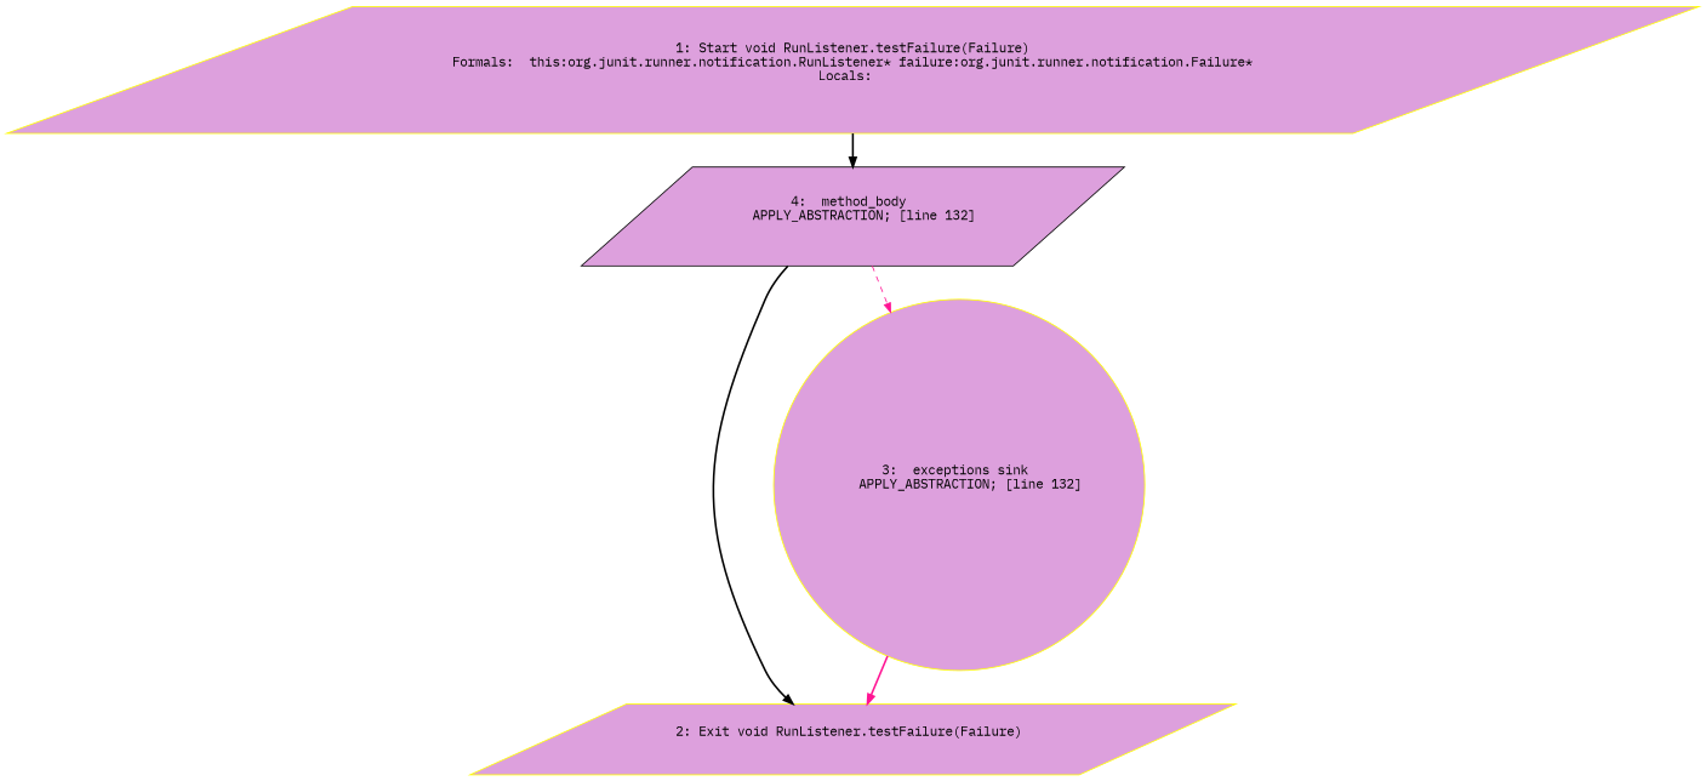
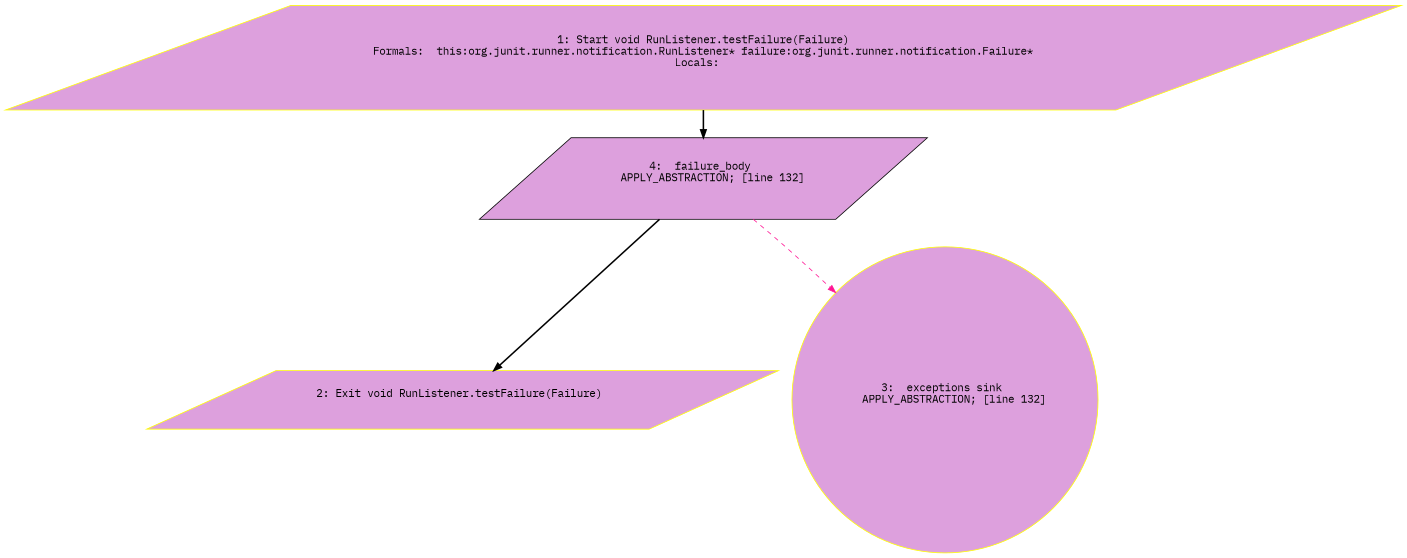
  digraph {
    fontname="IBM Plex Mono"
    node [color=yellow fillcolor=plum fontname="IBM Plex Mono" shape=parallelogram style=filled]
    edge [color=black fontname="IBM Plex Mono" style=bold]
    n1 [label="1: Start void RunListener.testFailure(Failure)\nFormals:  this:org.junit.runner.notification.RunListener* failure:org.junit.runner.notification.Failure*\nLocals:  \n  "]
-   n2 [label="4:  method_body \n   APPLY_ABSTRACTION; [line 132]\n " color=""]
+   n2 [label="4:  failure_body \n   APPLY_ABSTRACTION; [line 132]\n " color=""]
    n3 [label="2: Exit void RunListener.testFailure(Failure) \n  "]
    n4 [label="3:  exceptions sink \n   APPLY_ABSTRACTION; [line 132]\n " shape=circle]
    n1 -> n2
    n2 -> n3
    n2 -> n4 [color=deeppink style=dashed]
-   n4 -> n3 [color=deeppink]
  }
